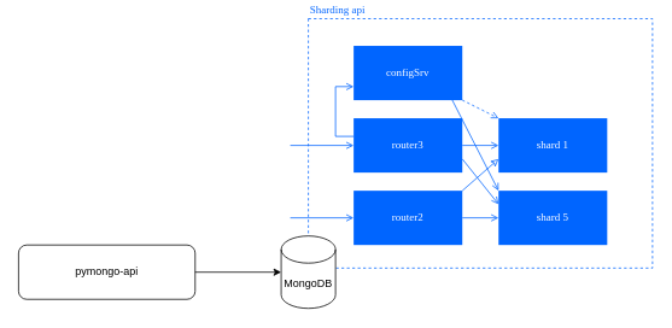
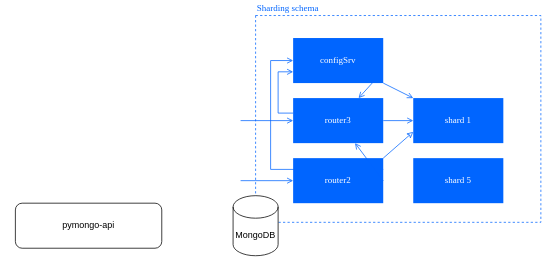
  <mxCell id="0" />
  <mxCell id="1" parent="0" />
- <mxCell id="2" value="&lt;font face=&quot;SB Sans Interface&quot;&gt;&lt;span style=&quot;background-color: rgb(255, 255, 255);&quot;&gt;Sharding api&lt;/span&gt;&lt;/font&gt;" style="dashed=1;strokeColor=#0065FF;fontColor=#0065FF;verticalAlign=bottom;labelPosition=center;verticalLabelPosition=top;align=left;textDirection=ltr;html=1;spacingBottom=0;labelBackgroundColor=none;whiteSpace=wrap;horizontal=1;fillColor=none;" parent="1" vertex="1"><mxGeometry x="340" y="20" width="380" height="275.5" as="geometry" /></mxCell>
+ <mxCell id="2" value="&lt;font face=&quot;SB Sans Interface&quot;&gt;&lt;span style=&quot;background-color: rgb(255, 255, 255);&quot;&gt;Sharding schema&lt;/span&gt;&lt;/font&gt;" style="dashed=1;strokeColor=#0065FF;fontColor=#0065FF;verticalAlign=bottom;labelPosition=center;verticalLabelPosition=top;align=left;textDirection=ltr;html=1;spacingBottom=0;labelBackgroundColor=none;whiteSpace=wrap;horizontal=1;fillColor=none;" parent="1" vertex="1"><mxGeometry x="340" y="20" width="380" height="275.5" as="geometry" /></mxCell>
  <mxCell id="3" value="MongoDB" style="shape=cylinder3;whiteSpace=wrap;html=1;boundedLbl=1;backgroundOutline=1;size=15;" parent="1" vertex="1"><mxGeometry x="310" y="260" width="60" height="80" as="geometry" /></mxCell>
  <mxCell id="4" value="pymongo-api" style="rounded=1;whiteSpace=wrap;html=1;" parent="1" vertex="1"><mxGeometry x="20" y="270" width="195" height="60" as="geometry" /></mxCell>
- <mxCell id="5" style="edgeStyle=orthogonalEdgeStyle;rounded=0;orthogonalLoop=1;jettySize=auto;html=1;exitX=1;exitY=0.5;exitDx=0;exitDy=0;entryX=0;entryY=0.5;entryDx=0;entryDy=0;entryPerimeter=0;" parent="1" source="4" target="3" edge="1"><mxGeometry relative="1" as="geometry" /></mxCell>
  <mxCell id="6" value="router3" style="whiteSpace=wrap;html=1;fillColor=#0065FF;strokeColor=none;align=center;fontFamily=Verdana;fontColor=#FFFFFF;" parent="1" vertex="1"><mxGeometry x="390" y="130" width="120" height="60" as="geometry" /></mxCell>
  <mxCell id="7" value="shard 1" style="whiteSpace=wrap;html=1;fillColor=#0065FF;strokeColor=none;align=center;fontFamily=Verdana;fontColor=#FFFFFF;" parent="1" vertex="1"><mxGeometry x="550" y="130" width="120" height="60" as="geometry" /></mxCell>
  <mxCell id="8" value="shard 5" style="whiteSpace=wrap;html=1;fillColor=#0065FF;strokeColor=none;align=center;fontFamily=Verdana;fontColor=#FFFFFF;" parent="1" vertex="1"><mxGeometry x="550" y="210" width="120" height="60" as="geometry" /></mxCell>
  <mxCell id="9" value="router2" style="whiteSpace=wrap;html=1;fillColor=#0065FF;strokeColor=none;align=center;fontFamily=Verdana;fontColor=#FFFFFF;" parent="1" vertex="1"><mxGeometry x="390" y="210" width="120" height="60" as="geometry" /></mxCell>
  <mxCell id="10" value="configSrv" style="whiteSpace=wrap;html=1;fillColor=#0065FF;strokeColor=none;align=center;fontFamily=Verdana;fontColor=#FFFFFF;" parent="1" vertex="1"><mxGeometry x="390" y="50" width="120" height="60" as="geometry" /></mxCell>
  <mxCell id="11" value="" style="endArrow=open;html=1;rounded=0;endFill=0;strokeColor=#0065FF;exitX=1;exitY=0.5;exitDx=0;exitDy=0;" parent="1" source="6" edge="1"><mxGeometry width="50" height="50" relative="1" as="geometry"><mxPoint x="520" y="159.5" as="sourcePoint" /><mxPoint x="550" y="160" as="targetPoint" /></mxGeometry></mxCell>
- <mxCell id="12" value="" style="endArrow=open;html=1;rounded=0;endFill=0;strokeColor=#0065FF;exitX=1;exitY=0.5;exitDx=0;exitDy=0;" parent="1" source="9" target="8" edge="1"><mxGeometry width="50" height="50" relative="1" as="geometry"><mxPoint x="520" y="239.5" as="sourcePoint" /><mxPoint x="560" y="239.5" as="targetPoint" /></mxGeometry></mxCell>
- <mxCell id="13" value="" style="endArrow=open;html=1;rounded=0;endFill=0;strokeColor=#0065FF;exitX=1;exitY=0.75;exitDx=0;exitDy=0;entryX=0;entryY=0.25;entryDx=0;entryDy=0;" parent="1" source="6" target="8" edge="1"><mxGeometry width="50" height="50" relative="1" as="geometry"><mxPoint x="520" y="170" as="sourcePoint" /><mxPoint x="560" y="170" as="targetPoint" /></mxGeometry></mxCell>
+ <mxCell id="12" value="" style="endArrow=open;html=1;rounded=0;endFill=0;strokeColor=#0065FF;exitX=1;exitY=0.5;exitDx=0;exitDy=0;" parent="1" source="9" target="6" edge="1"><mxGeometry width="50" height="50" relative="1" as="geometry"><mxPoint x="520" y="239.5" as="sourcePoint" /><mxPoint x="560" y="239.5" as="targetPoint" /></mxGeometry></mxCell>
  <mxCell id="14" value="" style="endArrow=classic;html=1;rounded=0;endFill=0;strokeColor=#0065FF;exitX=1;exitY=0;exitDx=0;exitDy=0;entryX=0;entryY=0.75;entryDx=0;entryDy=0;" parent="1" source="9" target="7" edge="1"><mxGeometry width="50" height="50" relative="1" as="geometry"><mxPoint x="520" y="250" as="sourcePoint" /><mxPoint x="560" y="250" as="targetPoint" /></mxGeometry></mxCell>
- <mxCell id="15" value="" style="endArrow=open;html=1;rounded=0;endFill=0;strokeColor=#0065FF;dashed=1;" edge="1" parent="1" source="10" target="7"><mxGeometry width="50" height="50" relative="1" as="geometry"><mxPoint x="520" y="170" as="sourcePoint" /><mxPoint x="560" y="170" as="targetPoint" /></mxGeometry></mxCell>
- <mxCell id="16" value="" style="endArrow=open;html=1;rounded=0;endFill=0;strokeColor=#0065FF;exitX=0.897;exitY=0.957;exitDx=0;exitDy=0;exitPerimeter=0;entryX=0;entryY=0;entryDx=0;entryDy=0;" edge="1" parent="1" source="10" target="8"><mxGeometry width="50" height="50" relative="1" as="geometry"><mxPoint x="520" y="120" as="sourcePoint" /><mxPoint x="560" y="140" as="targetPoint" /></mxGeometry></mxCell>
+ <mxCell id="15" value="" style="endArrow=open;html=1;rounded=0;endFill=0;strokeColor=#0065FF;" edge="1" parent="1" source="10" target="7"><mxGeometry width="50" height="50" relative="1" as="geometry"><mxPoint x="520" y="170" as="sourcePoint" /><mxPoint x="560" y="170" as="targetPoint" /></mxGeometry></mxCell>
+ <mxCell id="16" value="" style="endArrow=open;html=1;rounded=0;endFill=0;strokeColor=#0065FF;exitX=0.897;exitY=0.957;exitDx=0;exitDy=0;exitPerimeter=0;" edge="1" parent="1" source="10" target="6"><mxGeometry width="50" height="50" relative="1" as="geometry"><mxPoint x="520" y="120" as="sourcePoint" /><mxPoint x="560" y="140" as="targetPoint" /></mxGeometry></mxCell>
  <mxCell id="17" value="" style="endArrow=open;html=1;rounded=0;endFill=0;strokeColor=#0065FF;edgeStyle=orthogonalEdgeStyle;entryX=0;entryY=0.75;entryDx=0;entryDy=0;" edge="1" parent="1" target="10"><mxGeometry width="50" height="50" relative="1" as="geometry"><mxPoint x="390" y="150" as="sourcePoint" /><mxPoint x="560" y="220" as="targetPoint" /><Array as="points"><mxPoint x="390" y="150" /><mxPoint x="370" y="150" /><mxPoint x="370" y="95" /></Array></mxGeometry></mxCell>
+ <mxCell id="18" value="" style="endArrow=open;html=1;rounded=0;endFill=0;strokeColor=#0065FF;edgeStyle=orthogonalEdgeStyle;exitX=1;exitY=0.25;exitDx=0;exitDy=0;" edge="1" parent="1" source="9" target="10"><mxGeometry width="50" height="50" relative="1" as="geometry"><mxPoint x="460" y="140" as="sourcePoint" /><mxPoint x="460" y="120" as="targetPoint" /><Array as="points"><mxPoint x="360" y="225" /><mxPoint x="360" y="80" /></Array></mxGeometry></mxCell>
  <mxCell id="19" value="" style="endArrow=open;html=1;rounded=0;endFill=0;strokeColor=#0065FF;" edge="1" parent="1" target="6"><mxGeometry width="50" height="50" relative="1" as="geometry"><mxPoint x="320" y="160" as="sourcePoint" /><mxPoint x="560" y="140" as="targetPoint" /></mxGeometry></mxCell>
  <mxCell id="20" value="" style="endArrow=open;html=1;rounded=0;endFill=0;strokeColor=#0065FF;" edge="1" parent="1" target="9"><mxGeometry width="50" height="50" relative="1" as="geometry"><mxPoint x="320" y="240" as="sourcePoint" /><mxPoint x="400" y="170" as="targetPoint" /></mxGeometry></mxCell>
